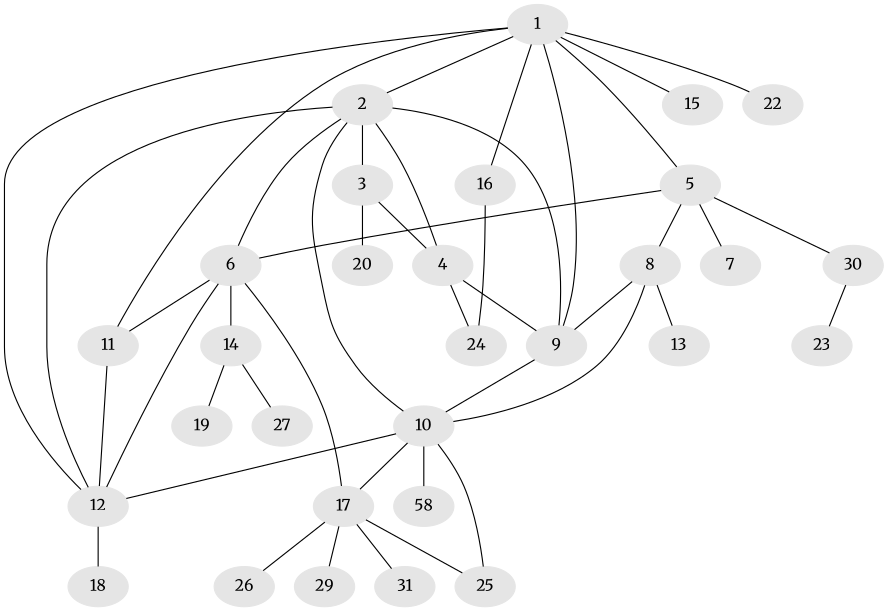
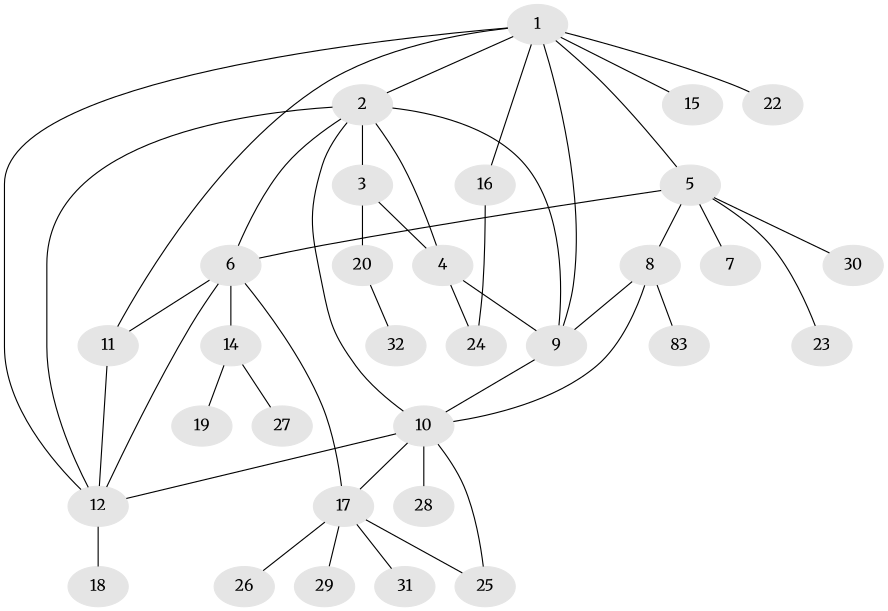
  graph {
    fontname=Merriweather
    node [color=gray90 fontname=Merriweather style=filled]
    edge [fontname=Merriweather weight=1.0]
    1
    2
    5
    9
    11
    12
    15
    16
    22
    3
    4
    6
    10
    7
    8
    23
    30
    18
    24
    20
    14
    17
-   28 [label=58]
+   28
    25
-   13
+   32
+   13 [label=83]
    19
    27
    26
    29
    31
    1 -- 2
    1 -- 5
    1 -- 9
    1 -- 11
    1 -- 12
    1 -- 15
    1 -- 16
    1 -- 22
    2 -- 9
    2 -- 12
    2 -- 3
    2 -- 4
    2 -- 6
    2 -- 10
    5 -- 6
    5 -- 7
    5 -- 8
-   30 -- 23
+   5 -- 23
    5 -- 30
    9 -- 10
    11 -- 12
    12 -- 18
    16 -- 24
    3 -- 4 [weight=3.0]
    3 -- 20
    4 -- 9
    4 -- 24
    6 -- 11 [weight=2.0]
    6 -- 12
    6 -- 14
    6 -- 17
    10 -- 12
    10 -- 17
    10 -- 28
    10 -- 25
    8 -- 9
    8 -- 10
    8 -- 13
+   20 -- 32
    14 -- 19
    14 -- 27
    17 -- 25
    17 -- 26
    17 -- 29
    17 -- 31
  }
